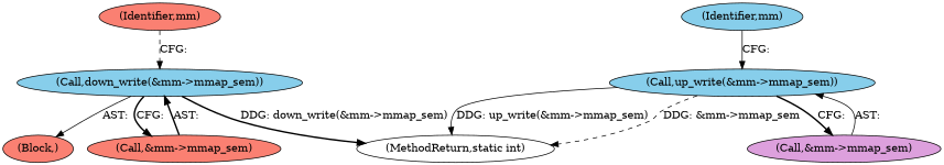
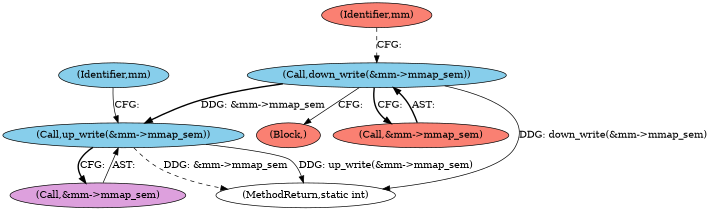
  digraph {
    node [fillcolor=skyblue style=filled]
    edge [style=solid]
    n1 [label="(Call,down_write(&mm->mmap_sem))"]
    n2 [label="(Call,up_write(&mm->mmap_sem))"]
    n3 [fillcolor=salmon label="(Block,)"]
    n4 [fillcolor=salmon label="(Call,&mm->mmap_sem)"]
    n5 [fillcolor=white label="(MethodReturn,static int)"]
    n6 [fillcolor=plum label="(Call,&mm->mmap_sem)"]
    n7 [label="(Identifier,mm)"]
    n8 [fillcolor=salmon label="(Identifier,mm)"]
-   n1 -> n3 [label="AST: "]
+   n1 -> n2 [label="DDG: &mm->mmap_sem" style=bold]
+   n1 -> n3 [label="CFG: "]
    n1 -> n4 [label="CFG: " style=bold]
-   n1 -> n5 [label="DDG: down_write(&mm->mmap_sem)" style=bold]
+   n1 -> n5 [label="DDG: down_write(&mm->mmap_sem)"]
    n2 -> n5 [label="DDG: up_write(&mm->mmap_sem)"]
    n2 -> n5 [label="DDG: &mm->mmap_sem" style=dashed]
    n2 -> n6 [label="CFG: " style=bold]
    n4 -> n1 [label="AST: " style=bold]
    n6 -> n2 [label="AST: "]
    n7 -> n2 [label="CFG: "]
    n8 -> n1 [label="CFG: " style=dashed]
  }
